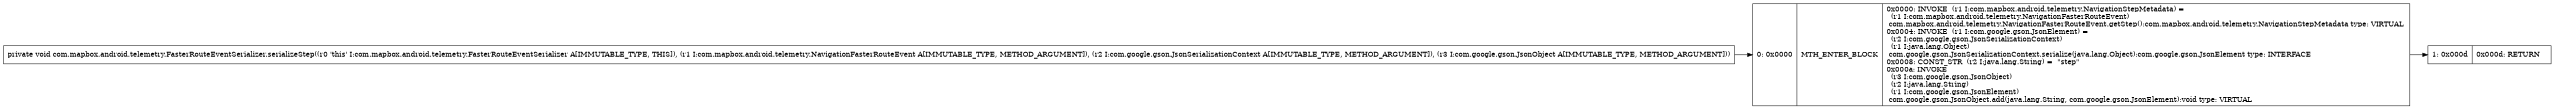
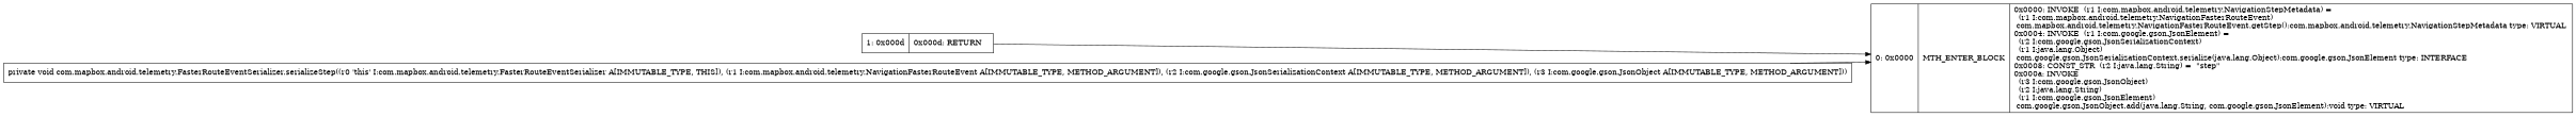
  digraph {
    rankdir=LR
    node [shape=record]
    n1 [label="{0\:\ 0x0000|MTH_ENTER_BLOCK\l|0x0000: INVOKE  (r1 I:com.mapbox.android.telemetry.NavigationStepMetadata) = \l  (r1 I:com.mapbox.android.telemetry.NavigationFasterRouteEvent)\l com.mapbox.android.telemetry.NavigationFasterRouteEvent.getStep():com.mapbox.android.telemetry.NavigationStepMetadata type: VIRTUAL \l0x0004: INVOKE  (r1 I:com.google.gson.JsonElement) = \l  (r2 I:com.google.gson.JsonSerializationContext)\l  (r1 I:java.lang.Object)\l com.google.gson.JsonSerializationContext.serialize(java.lang.Object):com.google.gson.JsonElement type: INTERFACE \l0x0008: CONST_STR  (r2 I:java.lang.String) =  \"step\" \l0x000a: INVOKE  \l  (r3 I:com.google.gson.JsonObject)\l  (r2 I:java.lang.String)\l  (r1 I:com.google.gson.JsonElement)\l com.google.gson.JsonObject.add(java.lang.String, com.google.gson.JsonElement):void type: VIRTUAL \l}"]
    n2 [label="{1\:\ 0x000d|0x000d: RETURN   \l}"]
    n3 [label="{private void com.mapbox.android.telemetry.FasterRouteEventSerializer.serializeStep((r0 'this' I:com.mapbox.android.telemetry.FasterRouteEventSerializer A[IMMUTABLE_TYPE, THIS]), (r1 I:com.mapbox.android.telemetry.NavigationFasterRouteEvent A[IMMUTABLE_TYPE, METHOD_ARGUMENT]), (r2 I:com.google.gson.JsonSerializationContext A[IMMUTABLE_TYPE, METHOD_ARGUMENT]), (r3 I:com.google.gson.JsonObject A[IMMUTABLE_TYPE, METHOD_ARGUMENT])) }"]
-   n1 -> n2
+   n2 -> n1
    n3 -> n1
  }
